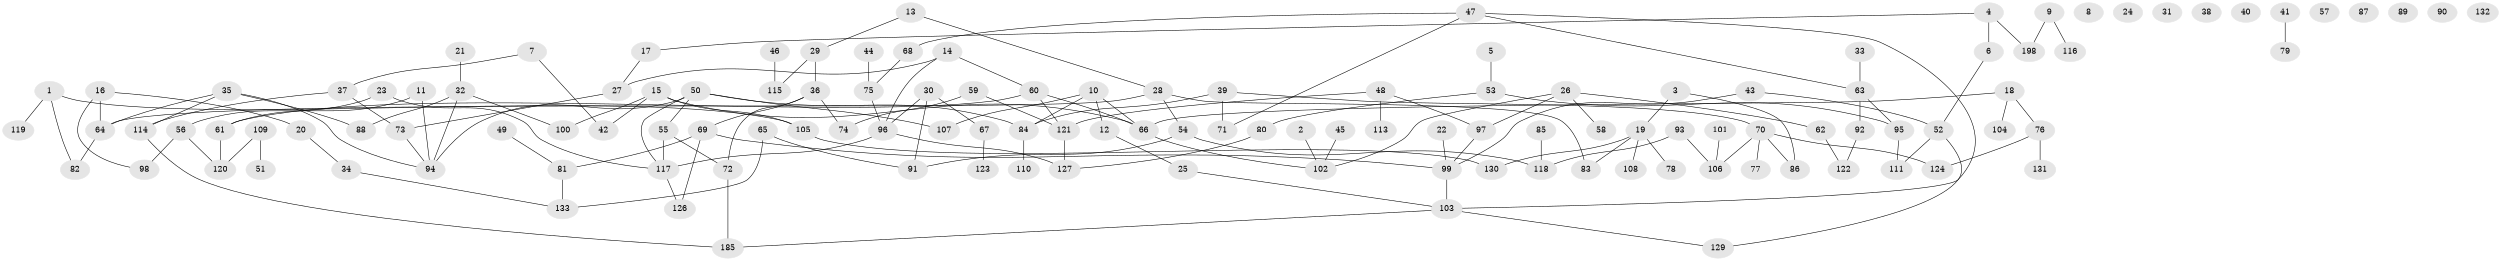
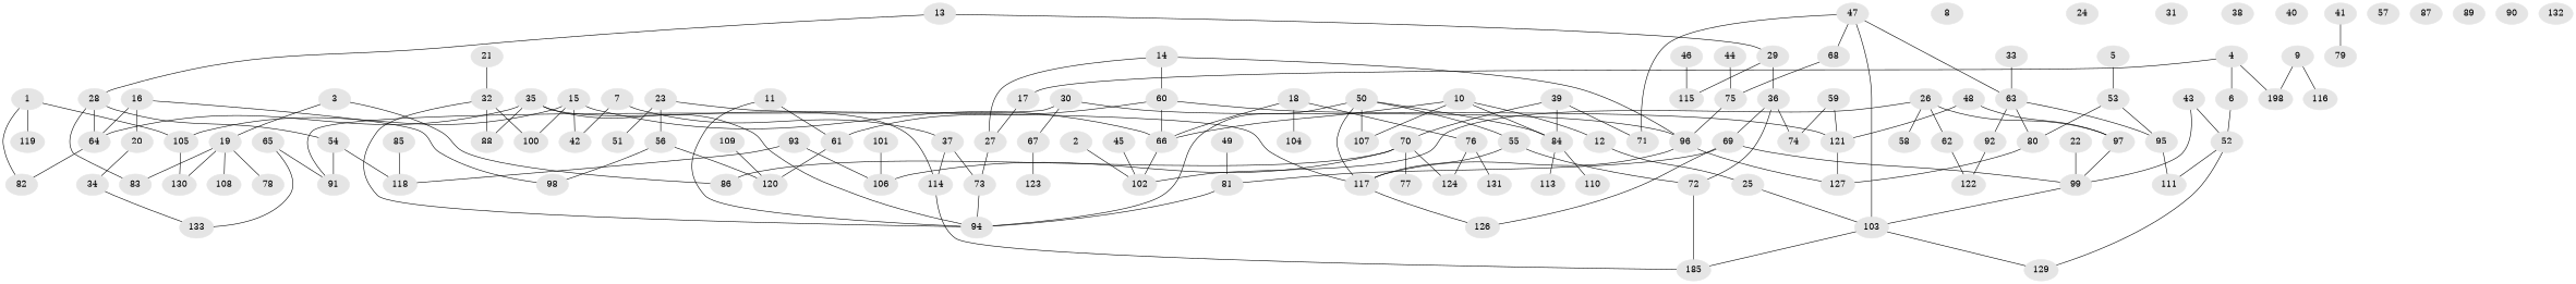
  graph {
    node [color=gray90 style=filled]
    1
    82
    105
    119
    130
    2
    102
    3
    19
    86
    78
    83
    108
    4
    6
    17
    n17 [label=198]
    52
    27
    5
    53
    80
    95
    111
    129
    7
    37
    42
    73
    114
    8
    9
    116
    10
    12
    66
    84
    107
    25
    110
    11
    61
    94
    120
    103
    13
    28
    29
    64
    54
    36
    115
    14
    60
    96
    121
    117
    127
    15
    100
    16
    20
    98
    34
    18
    76
    104
    124
    131
    133
    21
    32
    88
    22
    99
    23
    51
    56
    n79 [label=185]
    126
    24
    26
    58
    62
    97
    122
    91
    118
    69
    74
    72
    30
    67
    123
    31
    33
    63
    92
    35
    81
    38
    39
    70
    71
    77
    106
    40
    41
    79
    43
    44
    75
    45
    46
    47
    68
    48
    113
    49
    50
    55
    57
    59
    65
    85
    87
    89
    90
    93
    101
    109
    132
    1 -- 82
    1 -- 105
    1 -- 119
    105 -- 130
    2 -- 102
    3 -- 19
    3 -- 86
    19 -- 130
    19 -- 78
    19 -- 83
    19 -- 108
    4 -- 6
    4 -- 17
    4 -- n17
    6 -- 52
    17 -- 27
    52 -- 111
    52 -- 129
    27 -- 73
    5 -- 53
    53 -- 80
    53 -- 95
    80 -- 127
    95 -- 111
    7 -- 37
    7 -- 42
    37 -- 73
    37 -- 114
    73 -- 94
    114 -- n79
    9 -- n17
    9 -- 116
    10 -- 12
    10 -- 66
    10 -- 84
    10 -- 107
    12 -- 25
    66 -- 102
    84 -- 110
    25 -- 103
    11 -- 61
    11 -- 94
    61 -- 120
    103 -- 129
    103 -- n79
    13 -- 28
    13 -- 29
    28 -- 83
    28 -- 64
    28 -- 54
    29 -- 36
    29 -- 115
    64 -- 82
    54 -- 91
    54 -- 118
    36 -- 69
    36 -- 74
    36 -- 72
    14 -- 27
    14 -- 60
    14 -- 96
    60 -- 66
    60 -- 61
    60 -- 121
    96 -- 117
    96 -- 127
    121 -- 127
    117 -- 126
    15 -- 105
    15 -- 42
    15 -- 66
    15 -- 100
    16 -- 64
    16 -- 20
    16 -- 98
    20 -- 34
    34 -- 133
    18 -- 66
    18 -- 76
    18 -- 104
    76 -- 124
    76 -- 131
    21 -- 32
    32 -- 94
    32 -- 100
    32 -- 88
    22 -- 99
    99 -- 103
    23 -- 117
-   109 -- 51
+   23 -- 51
    23 -- 56
    56 -- 120
    56 -- 98
    26 -- 102
    26 -- 58
    26 -- 62
    26 -- 97
    62 -- 122
    97 -- 99
    69 -- 99
    69 -- 126
    69 -- 81
    72 -- n79
    30 -- 96
    30 -- 91
    30 -- 67
    67 -- 123
    33 -- 63
+   63 -- 80
    63 -- 95
    63 -- 92
    92 -- 122
    35 -- 114
    35 -- 94
    35 -- 64
    35 -- 88
-   81 -- 133
+   81 -- 94
    39 -- 84
    39 -- 70
    39 -- 71
    70 -- 86
    70 -- 124
    70 -- 77
    70 -- 106
    41 -- 79
    43 -- 52
    43 -- 99
    44 -- 75
    75 -- 96
    45 -- 102
    46 -- 115
    47 -- 103
    47 -- 63
    47 -- 71
    47 -- 68
    68 -- 75
    48 -- 121
    48 -- 97
-   48 -- 113
+   84 -- 113
    49 -- 81
    50 -- 84
    50 -- 107
    50 -- 94
    50 -- 117
    50 -- 55
    55 -- 117
    55 -- 72
    59 -- 121
    59 -- 74
    65 -- 133
    65 -- 91
    85 -- 118
    93 -- 118
    93 -- 106
    101 -- 106
    109 -- 120
  }
